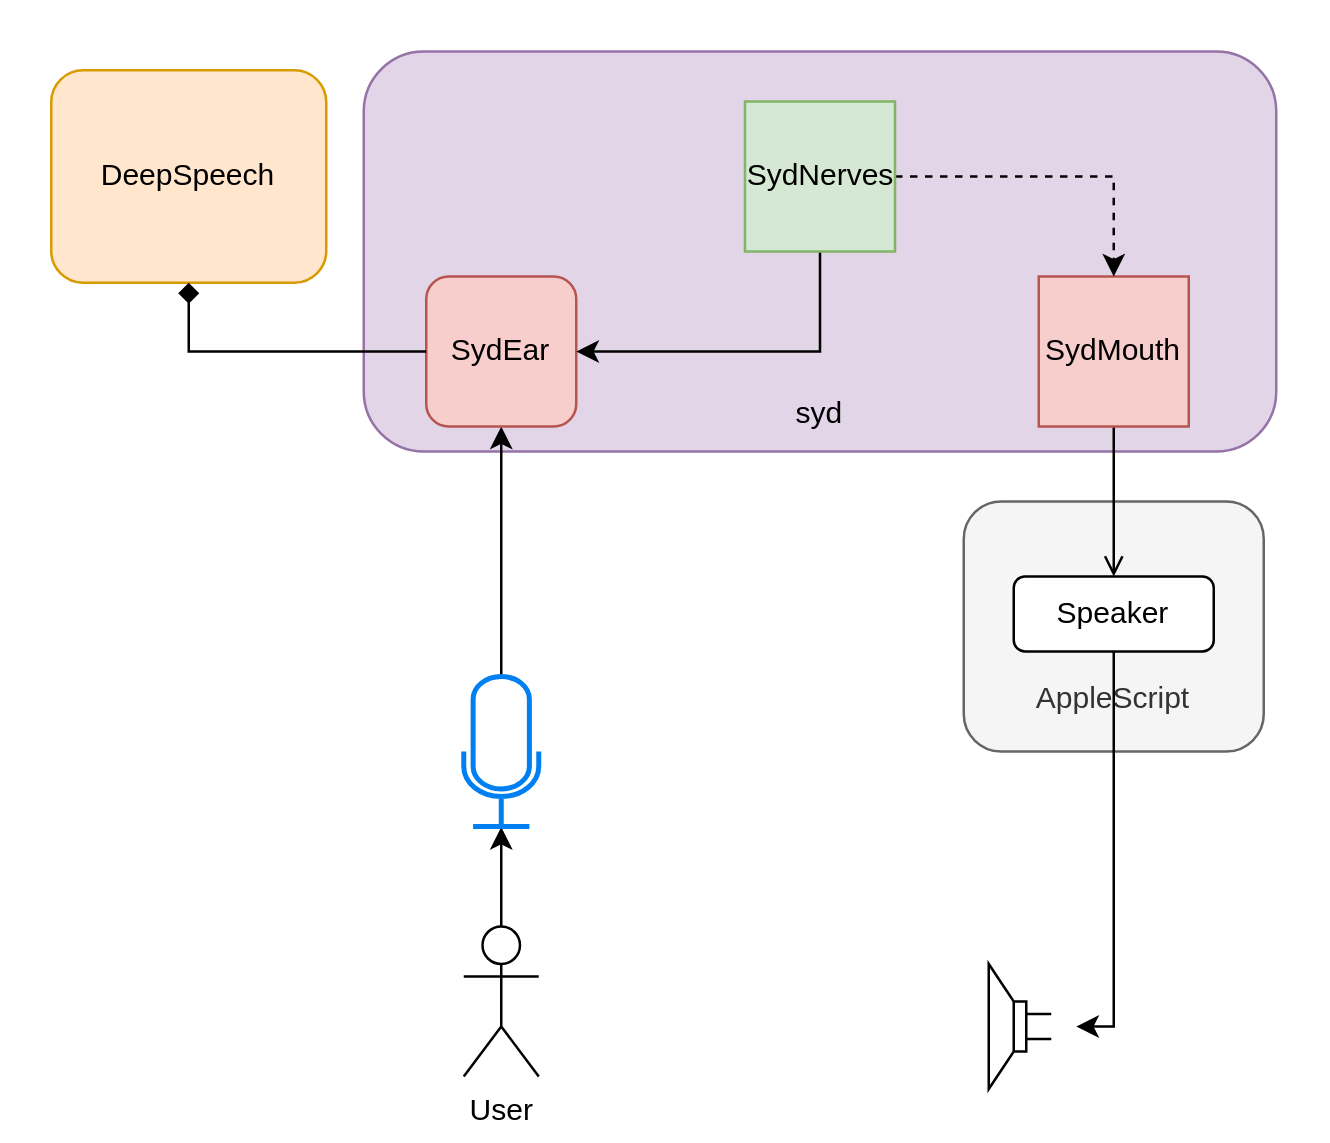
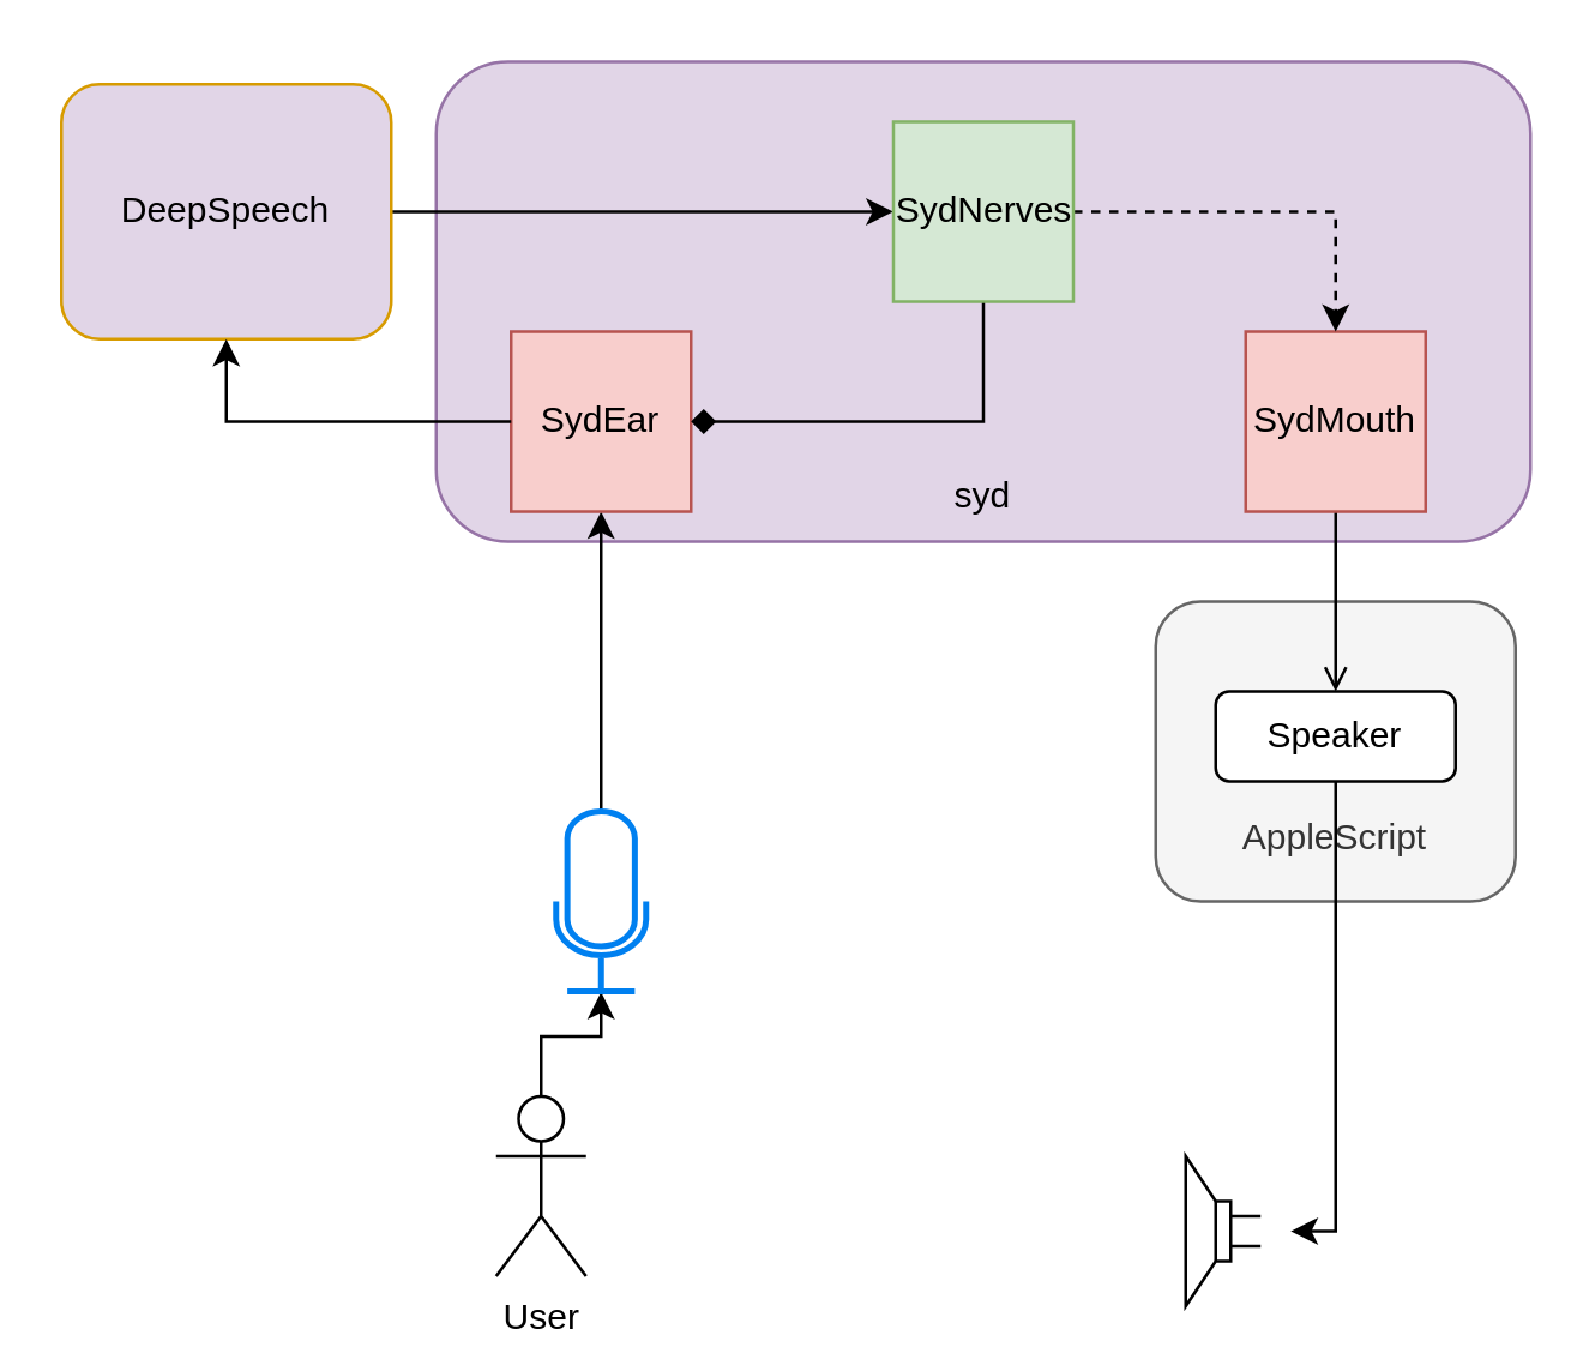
  <mxCell id="0" />
  <mxCell id="1" parent="0" />
  <mxCell id="2" value="&lt;br&gt;&lt;br&gt;&lt;br&gt;&lt;br&gt;&lt;br&gt;&lt;br&gt;&lt;br&gt;&lt;br&gt;&lt;br&gt;syd" style="rounded=1;whiteSpace=wrap;html=1;fillColor=#e1d5e7;strokeColor=#9673a6;" parent="1" vertex="1"><mxGeometry x="145" y="20" width="365" height="160" as="geometry" /></mxCell>
  <mxCell id="3" value="&lt;br&gt;&lt;br&gt;&lt;br&gt;&lt;br&gt;AppleScript" style="rounded=1;whiteSpace=wrap;html=1;fillColor=#f5f5f5;strokeColor=#666666;fontColor=#333333;" parent="1" vertex="1"><mxGeometry x="385" y="200" width="120" height="100" as="geometry" /></mxCell>
  <mxCell id="4" value="" style="edgeStyle=orthogonalEdgeStyle;rounded=0;orthogonalLoop=1;jettySize=auto;html=1;entryX=0.5;entryY=1.003;entryDx=0;entryDy=0;entryPerimeter=0;exitX=0.5;exitY=0;exitDx=0;exitDy=0;exitPerimeter=0;" parent="1" source="5" target="7" edge="1"><mxGeometry relative="1" as="geometry"><mxPoint x="200" y="290" as="targetPoint" /></mxGeometry></mxCell>
- <mxCell id="5" value="User" style="shape=umlActor;verticalLabelPosition=bottom;labelBackgroundColor=#ffffff;verticalAlign=top;html=1;outlineConnect=0;" parent="1" vertex="1"><mxGeometry x="185" y="370" width="30" height="60" as="geometry" /></mxCell>
+ <mxCell id="5" value="User" style="shape=umlActor;verticalLabelPosition=bottom;labelBackgroundColor=#ffffff;verticalAlign=top;html=1;outlineConnect=0;" parent="1" vertex="1"><mxGeometry x="165" y="365" width="30" height="60" as="geometry" /></mxCell>
  <mxCell id="6" value="" style="edgeStyle=orthogonalEdgeStyle;rounded=0;orthogonalLoop=1;jettySize=auto;html=1;" parent="1" source="7" target="13" edge="1"><mxGeometry relative="1" as="geometry"><mxPoint x="355" y="260" as="targetPoint" /></mxGeometry></mxCell>
  <mxCell id="7" value="" style="html=1;verticalLabelPosition=bottom;align=center;labelBackgroundColor=#ffffff;verticalAlign=top;strokeWidth=2;strokeColor=#0080F0;shadow=0;dashed=0;shape=mxgraph.ios7.icons.microphone;" parent="1" vertex="1"><mxGeometry x="185" y="270" width="30" height="60" as="geometry" /></mxCell>
  <mxCell id="8" value="" style="pointerEvents=1;verticalLabelPosition=bottom;shadow=0;dashed=0;align=center;html=1;verticalAlign=top;shape=mxgraph.electrical.electro-mechanical.loudspeaker;rotation=-180;" parent="1" vertex="1"><mxGeometry x="395" y="385" width="25" height="50" as="geometry" /></mxCell>
  <mxCell id="9" value="Speaker" style="rounded=1;whiteSpace=wrap;html=1;" parent="1" vertex="1"><mxGeometry x="405" y="230" width="80" height="30" as="geometry" /></mxCell>
  <mxCell id="10" value="" style="edgeStyle=orthogonalEdgeStyle;rounded=0;orthogonalLoop=1;jettySize=auto;html=1;exitX=0.5;exitY=1;exitDx=0;exitDy=0;endArrow=open;" parent="1" source="14" target="9" edge="1"><mxGeometry relative="1" as="geometry"><mxPoint x="445" y="150" as="sourcePoint" /></mxGeometry></mxCell>
  <mxCell id="11" value="" style="edgeStyle=orthogonalEdgeStyle;rounded=0;orthogonalLoop=1;jettySize=auto;html=1;exitX=0.5;exitY=1;exitDx=0;exitDy=0;" parent="1" source="9" edge="1"><mxGeometry relative="1" as="geometry"><mxPoint x="512.17" y="360" as="sourcePoint" /><mxPoint x="430" y="410" as="targetPoint" /><Array as="points"><mxPoint x="445" y="410" /></Array></mxGeometry></mxCell>
- <mxCell id="13" value="SydEar" style="whiteSpace=wrap;html=1;aspect=fixed;fillColor=#f8cecc;strokeColor=#b85450;rounded=1;" parent="1" vertex="1"><mxGeometry x="170" y="110" width="60" height="60" as="geometry" /></mxCell>
+ <mxCell id="12" value="" style="edgeStyle=orthogonalEdgeStyle;rounded=0;orthogonalLoop=1;jettySize=auto;html=1;entryX=0;entryY=0.5;entryDx=0;entryDy=0;" parent="1" source="18" target="17" edge="1"><mxGeometry relative="1" as="geometry"><mxPoint x="340" y="20" as="targetPoint" /><Array as="points" /></mxGeometry></mxCell>
+ <mxCell id="13" value="SydEar" style="whiteSpace=wrap;html=1;aspect=fixed;fillColor=#f8cecc;strokeColor=#b85450;" parent="1" vertex="1"><mxGeometry x="170" y="110" width="60" height="60" as="geometry" /></mxCell>
  <mxCell id="14" value="SydMouth" style="whiteSpace=wrap;html=1;aspect=fixed;fillColor=#f8cecc;strokeColor=#b85450;" parent="1" vertex="1"><mxGeometry x="415" y="110" width="60" height="60" as="geometry" /></mxCell>
  <mxCell id="15" value="" style="edgeStyle=orthogonalEdgeStyle;rounded=0;orthogonalLoop=1;jettySize=auto;html=1;entryX=0.5;entryY=0;entryDx=0;entryDy=0;exitX=1;exitY=0.5;exitDx=0;exitDy=0;dashed=1;" parent="1" source="17" target="14" edge="1"><mxGeometry relative="1" as="geometry"><mxPoint x="510" y="60" as="targetPoint" /></mxGeometry></mxCell>
- <mxCell id="16" value="" style="edgeStyle=orthogonalEdgeStyle;rounded=0;orthogonalLoop=1;jettySize=auto;html=1;strokeColor=#000000;strokeWidth=1;entryX=1;entryY=0.5;entryDx=0;entryDy=0;exitX=0.5;exitY=1;exitDx=0;exitDy=0;" edge="1" parent="1" source="17" target="13"><mxGeometry relative="1" as="geometry"><mxPoint x="327.5" y="180" as="targetPoint" /><Array as="points"><mxPoint x="328" y="140" /></Array></mxGeometry></mxCell>
+ <mxCell id="16" value="" style="edgeStyle=orthogonalEdgeStyle;rounded=0;orthogonalLoop=1;jettySize=auto;html=1;strokeColor=#000000;strokeWidth=1;entryX=1;entryY=0.5;entryDx=0;entryDy=0;exitX=0.5;exitY=1;exitDx=0;exitDy=0;endArrow=diamond;" edge="1" parent="1" source="17" target="13"><mxGeometry relative="1" as="geometry"><mxPoint x="327.5" y="180" as="targetPoint" /><Array as="points"><mxPoint x="328" y="140" /></Array></mxGeometry></mxCell>
  <mxCell id="17" value="SydNerves" style="whiteSpace=wrap;html=1;aspect=fixed;fillColor=#d5e8d4;strokeColor=#82b366;" parent="1" vertex="1"><mxGeometry x="297.5" width="60" height="60" as="geometry" y="40" /></mxCell>
- <mxCell id="18" value="DeepSpeech" style="rounded=1;whiteSpace=wrap;html=1;fillColor=#ffe6cc;strokeColor=#d79b00;" vertex="1" parent="1"><mxGeometry x="20" y="27.5" width="110" height="85" as="geometry" /></mxCell>
- <mxCell id="19" value="" style="edgeStyle=orthogonalEdgeStyle;rounded=0;orthogonalLoop=1;jettySize=auto;html=1;entryX=0.5;entryY=1;entryDx=0;entryDy=0;exitX=0;exitY=0.5;exitDx=0;exitDy=0;endArrow=diamond;" edge="1" parent="1" source="13" target="18"><mxGeometry relative="1" as="geometry"><mxPoint x="370" y="60" as="targetPoint" /><mxPoint x="250" y="130" as="sourcePoint" /><Array as="points"><mxPoint x="75" y="140" /></Array></mxGeometry></mxCell>
+ <mxCell id="18" value="DeepSpeech" style="rounded=1;whiteSpace=wrap;html=1;fillColor=#e1d5e7;strokeColor=#d79b00;" vertex="1" parent="1"><mxGeometry x="20" y="27.5" width="110" height="85" as="geometry" /></mxCell>
+ <mxCell id="19" value="" style="edgeStyle=orthogonalEdgeStyle;rounded=0;orthogonalLoop=1;jettySize=auto;html=1;entryX=0.5;entryY=1;entryDx=0;entryDy=0;exitX=0;exitY=0.5;exitDx=0;exitDy=0;" edge="1" parent="1" source="13" target="18"><mxGeometry relative="1" as="geometry"><mxPoint x="370" y="60" as="targetPoint" /><mxPoint x="250" y="130" as="sourcePoint" /><Array as="points"><mxPoint x="75" y="140" /></Array></mxGeometry></mxCell>
